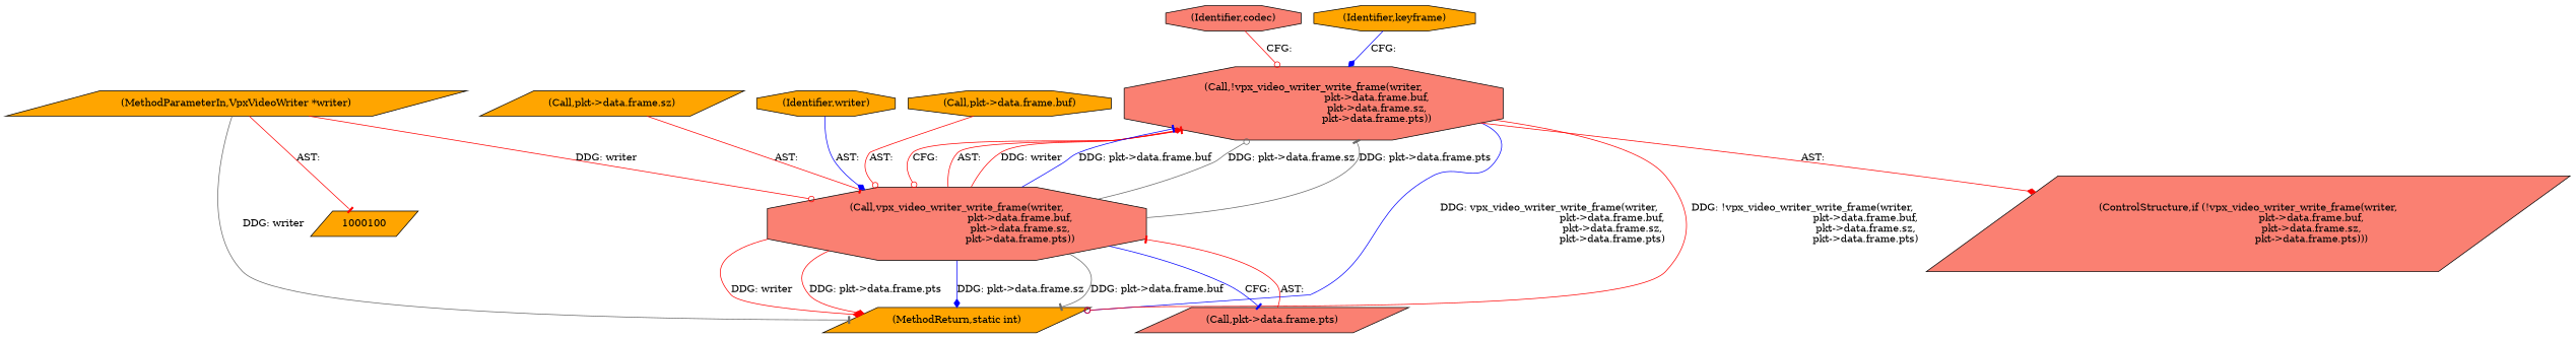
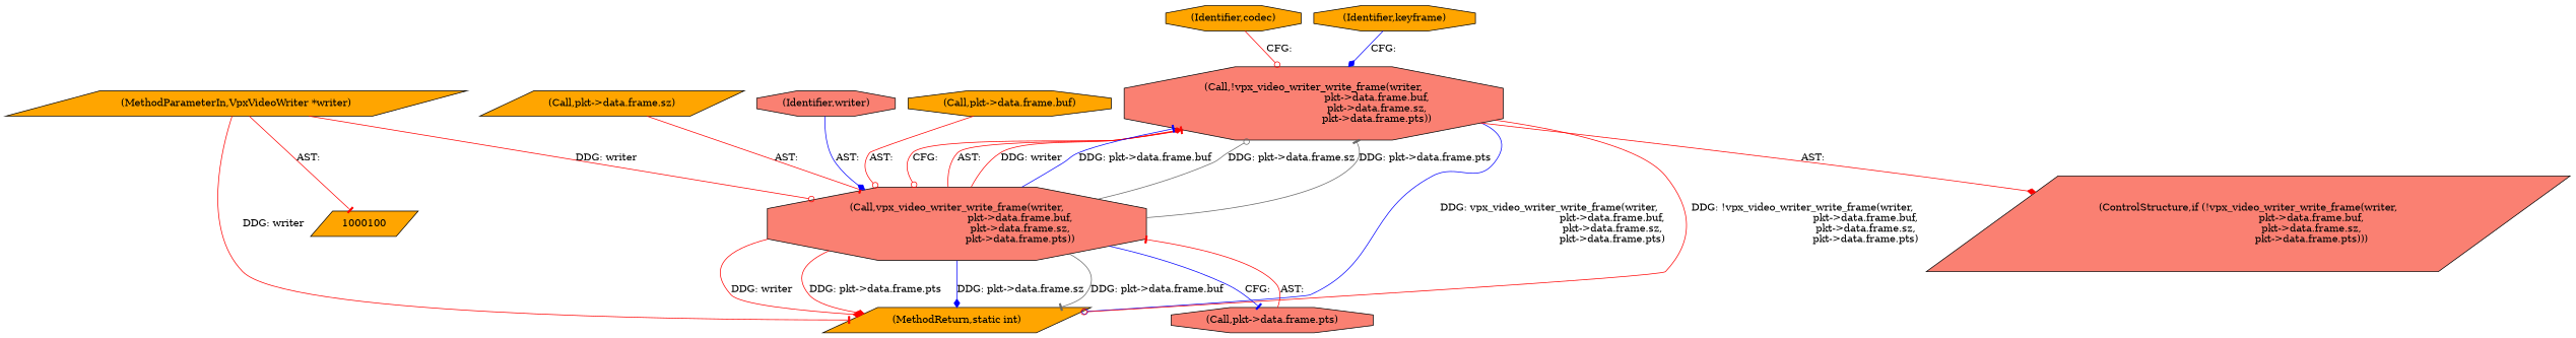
  digraph {
    node [fillcolor=orange shape=octagon style=filled]
    edge [arrowhead=tee color=red]
    n1 [fillcolor=salmon label="(Call,!vpx_video_writer_write_frame(writer,\n                                        pkt->data.frame.buf,\n                                        pkt->data.frame.sz,\n                                        pkt->data.frame.pts))"]
    n2 [fillcolor=salmon label="(Call,vpx_video_writer_write_frame(writer,\n                                        pkt->data.frame.buf,\n                                        pkt->data.frame.sz,\n                                        pkt->data.frame.pts))"]
    n3 [label="(MethodReturn,static int)" shape=parallelogram]
    n4 [fillcolor=salmon label="(ControlStructure,if (!vpx_video_writer_write_frame(writer,\n                                        pkt->data.frame.buf,\n                                        pkt->data.frame.sz,\n                                        pkt->data.frame.pts)))" shape=parallelogram]
-   n5 [fillcolor=salmon label="(Call,pkt->data.frame.pts)" shape=parallelogram]
+   n5 [fillcolor=salmon label="(Call,pkt->data.frame.pts)"]
    n6 [label="(MethodParameterIn,VpxVideoWriter *writer)" shape=parallelogram]
    1000100 [shape=parallelogram]
-   n8 [fillcolor=salmon label="(Identifier,codec)"]
+   n8 [label="(Identifier,codec)"]
    n9 [label="(Identifier,keyframe)"]
    n10 [label="(Call,pkt->data.frame.sz)" shape=parallelogram]
-   n11 [label="(Identifier,writer)"]
+   n11 [fillcolor=salmon label="(Identifier,writer)"]
    n12 [label="(Call,pkt->data.frame.buf)"]
    n1 -> n2 [arrowhead=odot label="CFG: "]
    n1 -> n3 [arrowhead=odot color=blue label="DDG: vpx_video_writer_write_frame(writer,\n                                        pkt->data.frame.buf,\n                                        pkt->data.frame.sz,\n                                        pkt->data.frame.pts)"]
    n1 -> n3 [arrowhead=odot label="DDG: !vpx_video_writer_write_frame(writer,\n                                        pkt->data.frame.buf,\n                                        pkt->data.frame.sz,\n                                        pkt->data.frame.pts)"]
    n1 -> n4 [arrowhead=diamond label="AST: "]
    n2 -> n1 [label="AST: "]
    n2 -> n1 [arrowhead=diamond label="DDG: writer"]
    n2 -> n1 [color=blue label="DDG: pkt->data.frame.buf"]
    n2 -> n1 [arrowhead=odot color=gray40 label="DDG: pkt->data.frame.sz"]
    n2 -> n1 [color=gray40 label="DDG: pkt->data.frame.pts"]
    n2 -> n3 [arrowhead=diamond label="DDG: writer"]
    n2 -> n3 [arrowhead=diamond label="DDG: pkt->data.frame.pts"]
    n2 -> n3 [arrowhead=diamond color=blue label="DDG: pkt->data.frame.sz"]
    n2 -> n3 [color=gray40 label="DDG: pkt->data.frame.buf"]
    n2 -> n5 [color=blue label="CFG: "]
    n5 -> n2 [label="AST: "]
    n6 -> n2 [arrowhead=odot label="DDG: writer"]
-   n6 -> n3 [color=gray40 label="DDG: writer"]
+   n6 -> n3 [label="DDG: writer"]
    n6 -> 1000100 [label="AST: "]
    n8 -> n1 [arrowhead=odot label="CFG: "]
    n9 -> n1 [arrowhead=diamond color=blue label="CFG: "]
    n10 -> n2 [label="AST: "]
    n11 -> n2 [arrowhead=diamond color=blue label="AST: "]
    n12 -> n2 [arrowhead=odot label="AST: "]
  }
